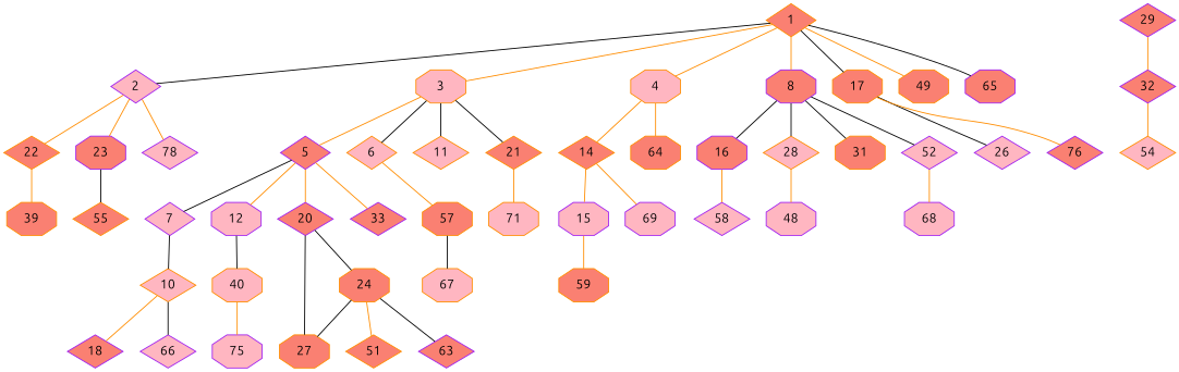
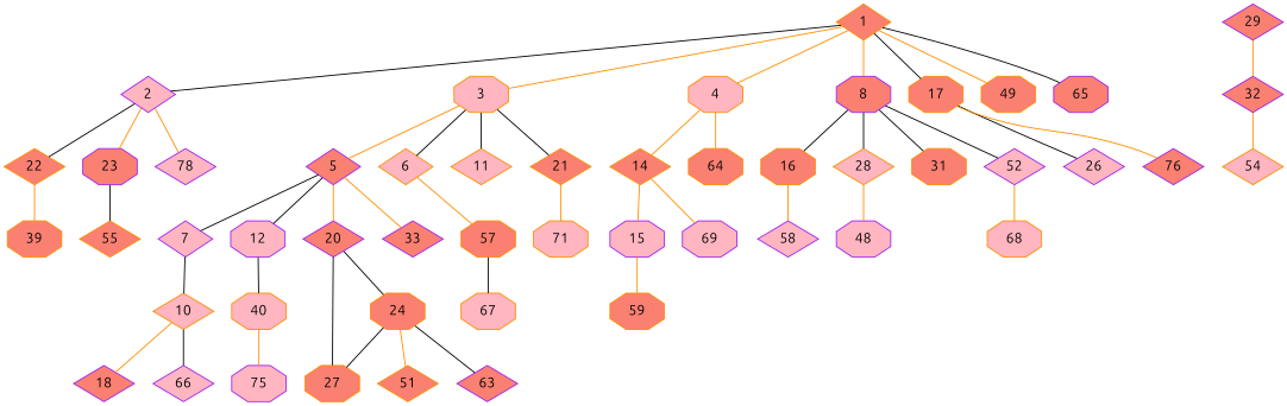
  graph {
    fontname=Ubuntu
    node [color=darkorange fillcolor=salmon fontname=Ubuntu shape=diamond style=filled]
    edge [color=darkorange fontname=Ubuntu]
    1 [super="+36"]
    2 [color=purple fillcolor=lightpink super="+13"]
    3 [fillcolor=lightpink shape=octagon super="+42"]
    4 [fillcolor=lightpink shape=octagon super="+60"]
    8 [color=purple shape=octagon super="+9"]
    17 [shape=octagon super="+47"]
    49 [shape=octagon]
    65 [color=purple shape=octagon]
    22 [super="+30"]
    23 [color=purple shape=octagon super="+46"]
    78 [color=purple fillcolor=lightpink]
    5 [color=purple super="+37"]
    6 [fillcolor=lightpink super="+19"]
    11 [fillcolor=lightpink]
    21 [super="+45"]
    14 [super="+35"]
    64 [shape=octagon]
-   16 [color=purple shape=octagon super="+25"]
+   16 [shape=octagon super="+25"]
    28 [fillcolor=lightpink super="+53"]
    31 [shape=octagon super="+70"]
    52 [color=purple fillcolor=lightpink]
    26 [color=purple fillcolor=lightpink super="+38"]
    76 [color=purple]
    39 [shape=octagon super="+41"]
    55
    7 [color=purple fillcolor=lightpink]
    12 [color=purple fillcolor=lightpink shape=octagon super="+34"]
    20 [color=purple]
    33 [color=purple]
    57 [shape=octagon super="+77"]
    71 [fillcolor=lightpink shape=octagon]
    15 [color=purple fillcolor=lightpink shape=octagon super="+44"]
    69 [color=purple fillcolor=lightpink shape=octagon]
    10 [fillcolor=lightpink super="+62"]
    40 [fillcolor=lightpink shape=octagon super="+43"]
    24 [shape=octagon super="+56"]
    27 [shape=octagon super="+61"]
    67 [fillcolor=lightpink shape=octagon]
    18 [color=purple]
    66 [color=purple fillcolor=lightpink]
    58 [color=purple fillcolor=lightpink]
    48 [color=purple fillcolor=lightpink shape=octagon]
-   68 [color=purple fillcolor=lightpink shape=octagon super="+74"]
+   68 [fillcolor=lightpink shape=octagon super="+74"]
    75 [color=purple fillcolor=lightpink shape=octagon]
    59 [shape=octagon super="+72"]
    51
    63 [color=purple]
    29 [color=purple super="+50"]
    32 [color=purple super="+73"]
    54 [fillcolor=lightpink]
    1 -- 2 [color=black]
    1 -- 3
    1 -- 4
    1 -- 8
    1 -- 17 [color=black]
    1 -- 49
    1 -- 65 [color=black]
-   2 -- 22
+   2 -- 22 [color=black]
    2 -- 23
    2 -- 78
    3 -- 5
    3 -- 6 [color=black]
    3 -- 11 [color=black]
    3 -- 21 [color=black]
    4 -- 14
    4 -- 64
    8 -- 16 [color=black]
    8 -- 28 [color=black]
    8 -- 31 [color=black]
    8 -- 52 [color=black]
    17 -- 26 [color=black]
    17 -- 76
    22 -- 39
    23 -- 55 [color=black]
    5 -- 7 [color=black]
-   5 -- 12
+   5 -- 12 [color=black]
    5 -- 20
    5 -- 33
    6 -- 57
    21 -- 71
    14 -- 15
    14 -- 69
    16 -- 58
    28 -- 48
    52 -- 68
    7 -- 10 [color=black]
    12 -- 40 [color=black]
    20 -- 24 [color=black]
    20 -- 27 [color=black]
    57 -- 67 [color=black]
    15 -- 59
    10 -- 18
    10 -- 66 [color=black]
    40 -- 75
    24 -- 27 [color=black]
    24 -- 51
    24 -- 63 [color=black]
    29 -- 32
    32 -- 54
  }
